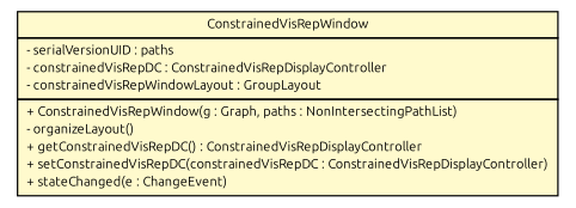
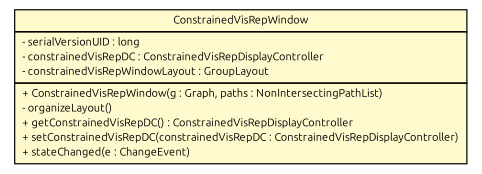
  digraph {
    nodesep=0.25
    ranksep=0.5
    fontname=Ubuntu
-   n1 [fontcolor=black fontname=Ubuntu fontsize=9.0 label=<<table title="pfc.gui.windows.algorithms.ConstrainedVisRepWindow" border="0" cellborder="1" cellspacing="0" cellpadding="2" port="p" bgcolor="lemonChiffon" href="./ConstrainedVisRepWindow.html"> 		<tr><td><table border="0" cellspacing="0" cellpadding="1"> <tr><td align="center" balign="center"> ConstrainedVisRepWindow </td></tr> 		</table></td></tr> 		<tr><td><table border="0" cellspacing="0" cellpadding="1"> <tr><td align="left" balign="left"> - serialVersionUID : paths </td></tr> <tr><td align="left" balign="left"> - constrainedVisRepDC : ConstrainedVisRepDisplayController </td></tr> <tr><td align="left" balign="left"> - constrainedVisRepWindowLayout : GroupLayout </td></tr> 		</table></td></tr> 		<tr><td><table border="0" cellspacing="0" cellpadding="1"> <tr><td align="left" balign="left"> + ConstrainedVisRepWindow(g : Graph, paths : NonIntersectingPathList) </td></tr> <tr><td align="left" balign="left"> - organizeLayout() </td></tr> <tr><td align="left" balign="left"> + getConstrainedVisRepDC() : ConstrainedVisRepDisplayController </td></tr> <tr><td align="left" balign="left"> + setConstrainedVisRepDC(constrainedVisRepDC : ConstrainedVisRepDisplayController) </td></tr> <tr><td align="left" balign="left"> + stateChanged(e : ChangeEvent) </td></tr> 		</table></td></tr> 		</table>> shape=plaintext]
+   n1 [fontcolor=black fontname=Ubuntu fontsize=9.0 label=<<table title="pfc.gui.windows.algorithms.ConstrainedVisRepWindow" border="0" cellborder="1" cellspacing="0" cellpadding="2" port="p" bgcolor="lemonChiffon" href="./ConstrainedVisRepWindow.html"> 		<tr><td><table border="0" cellspacing="0" cellpadding="1"> <tr><td align="center" balign="center"> ConstrainedVisRepWindow </td></tr> 		</table></td></tr> 		<tr><td><table border="0" cellspacing="0" cellpadding="1"> <tr><td align="left" balign="left"> - serialVersionUID : long </td></tr> <tr><td align="left" balign="left"> - constrainedVisRepDC : ConstrainedVisRepDisplayController </td></tr> <tr><td align="left" balign="left"> - constrainedVisRepWindowLayout : GroupLayout </td></tr> 		</table></td></tr> 		<tr><td><table border="0" cellspacing="0" cellpadding="1"> <tr><td align="left" balign="left"> + ConstrainedVisRepWindow(g : Graph, paths : NonIntersectingPathList) </td></tr> <tr><td align="left" balign="left"> - organizeLayout() </td></tr> <tr><td align="left" balign="left"> + getConstrainedVisRepDC() : ConstrainedVisRepDisplayController </td></tr> <tr><td align="left" balign="left"> + setConstrainedVisRepDC(constrainedVisRepDC : ConstrainedVisRepDisplayController) </td></tr> <tr><td align="left" balign="left"> + stateChanged(e : ChangeEvent) </td></tr> 		</table></td></tr> 		</table>> shape=plaintext]
  }
